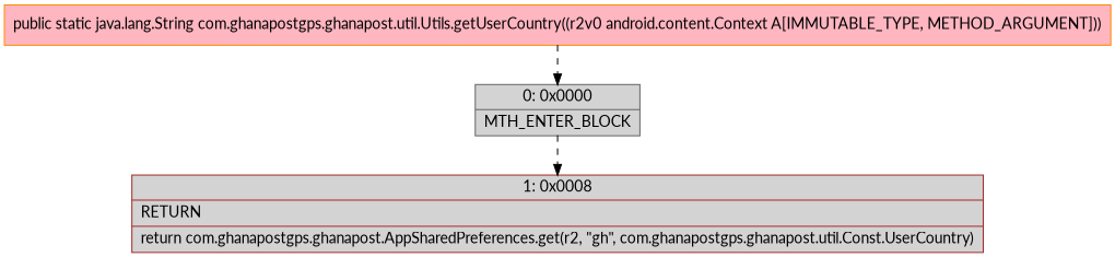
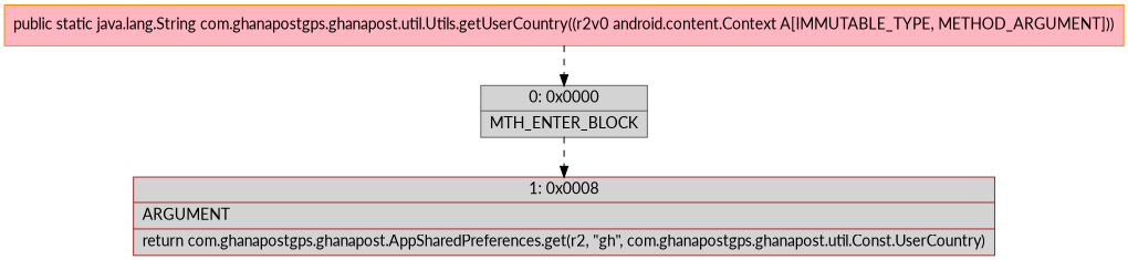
  digraph {
    fontname=Lato
    node [shape=record style=filled fillcolor=lightgrey fontname=Lato]
    edge [style=dashed fontname=Lato]
    n1 [label="{0\:\ 0x0000|MTH_ENTER_BLOCK\l}" color=gray40]
-   n2 [label="{1\:\ 0x0008|RETURN\l|return com.ghanapostgps.ghanapost.AppSharedPreferences.get(r2, \"gh\", com.ghanapostgps.ghanapost.util.Const.UserCountry)\l}" color=brown]
+   n2 [label="{1\:\ 0x0008|ARGUMENT\l|return com.ghanapostgps.ghanapost.AppSharedPreferences.get(r2, \"gh\", com.ghanapostgps.ghanapost.util.Const.UserCountry)\l}" color=brown]
    n3 [label="{public static java.lang.String com.ghanapostgps.ghanapost.util.Utils.getUserCountry((r2v0 android.content.Context A[IMMUTABLE_TYPE, METHOD_ARGUMENT])) }" fillcolor=lightpink color=darkorange]
    n1 -> n2
    n3 -> n1
  }
